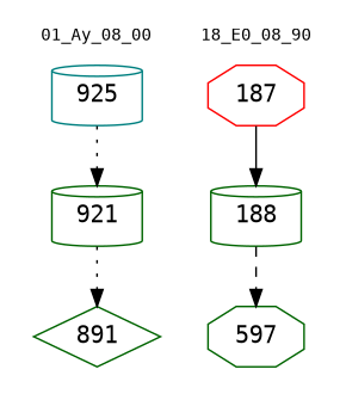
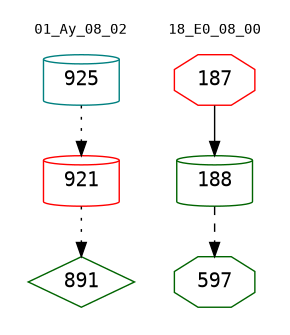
  digraph {
    fontname="DejaVu Sans Mono"
    node [color=darkgreen fontname="DejaVu Sans Mono" shape=cylinder]
    edge [color=black fontname="DejaVu Sans Mono" style=dotted]
    n1 [color=teal label=925]
-   n2 [label=921]
+   n2 [color=red label=921]
    n3 [label=891 shape=diamond]
    n4 [color=red label=187 shape=octagon]
    n5 [label=188]
    n6 [label=597 shape=octagon]
    subgraph cluster_1 {
      color=white
      fontsize=10
-     label="01_Ay_08_00"
+     label="01_Ay_08_02"
      n1
      n2
      n3
    }
    subgraph cluster_2 {
      color=white
      fontsize=10
-     label="18_E0_08_90"
+     label="18_E0_08_00"
      n4
      n5
      n6
    }
    n1 -> n2
    n2 -> n3
    n4 -> n5 [style=solid]
    n5 -> n6 [style=dashed]
  }
